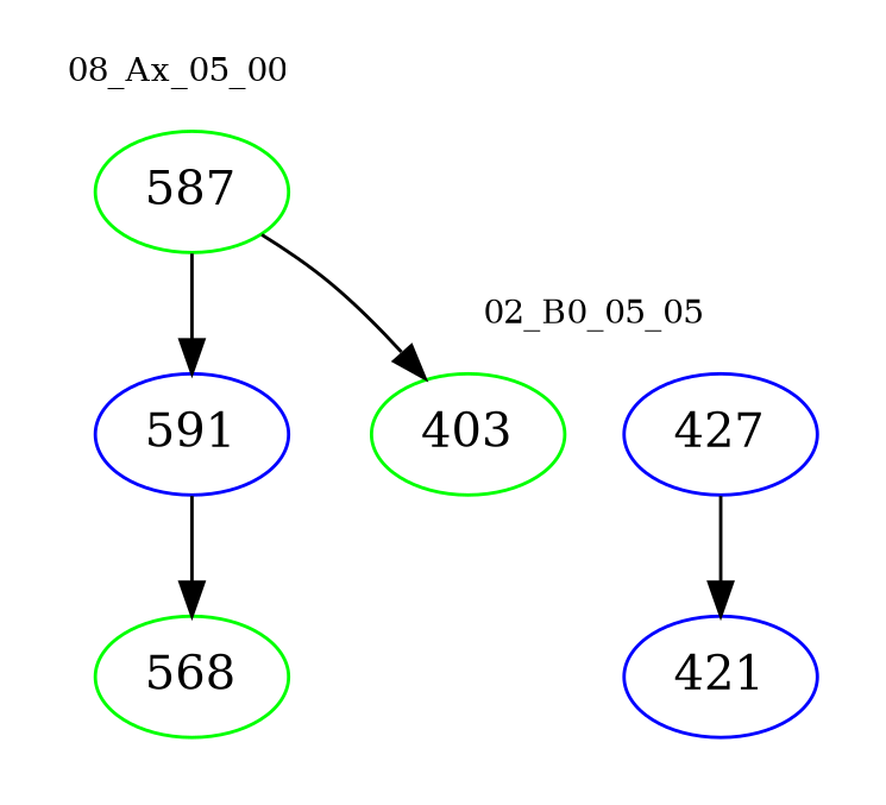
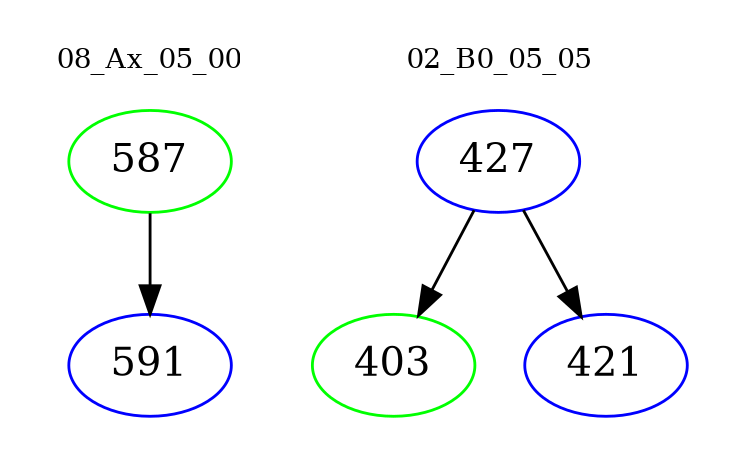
  digraph {
    node [color=blue]
    edge [color=black]
    n1 [label=591]
-   n2 [color=green label=568]
    n3 [color=green label=587]
    n4 [label=427]
    n5 [color=green label=403]
    n6 [label=421]
    subgraph cluster_1 {
      color=white
      fontsize=10
      label="08_Ax_05_00"
      n1
-     n2
      n3
    }
    subgraph cluster_2 {
      color=white
      fontsize=10
      label="02_B0_05_05"
      n4
      n5
      n6
    }
-   n1 -> n2
    n3 -> n1
-   n3 -> n5
+   n4 -> n5
    n4 -> n6
  }
